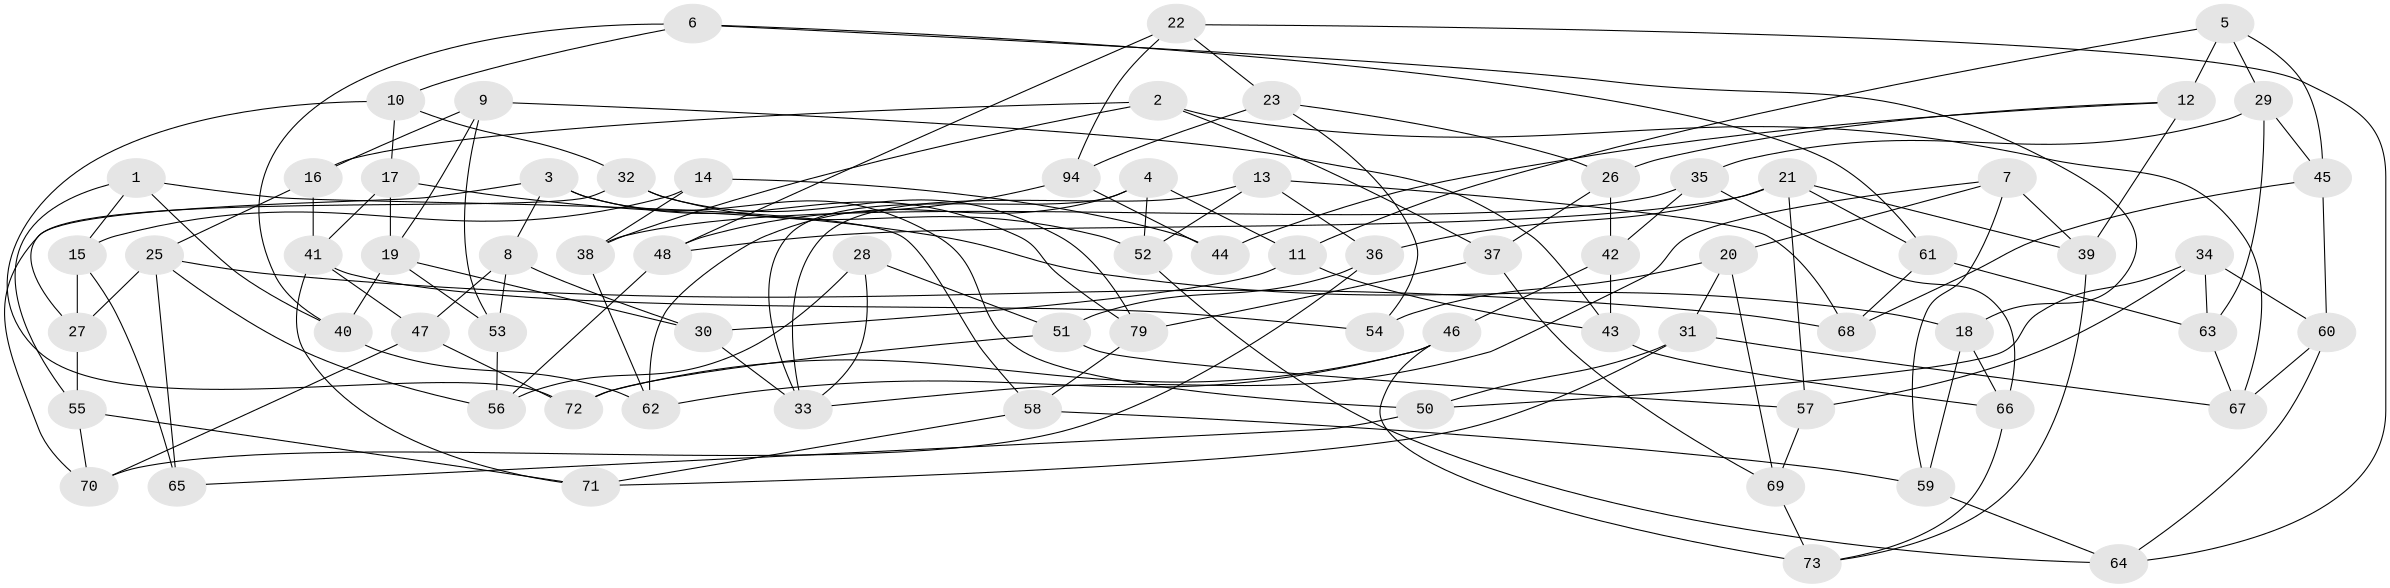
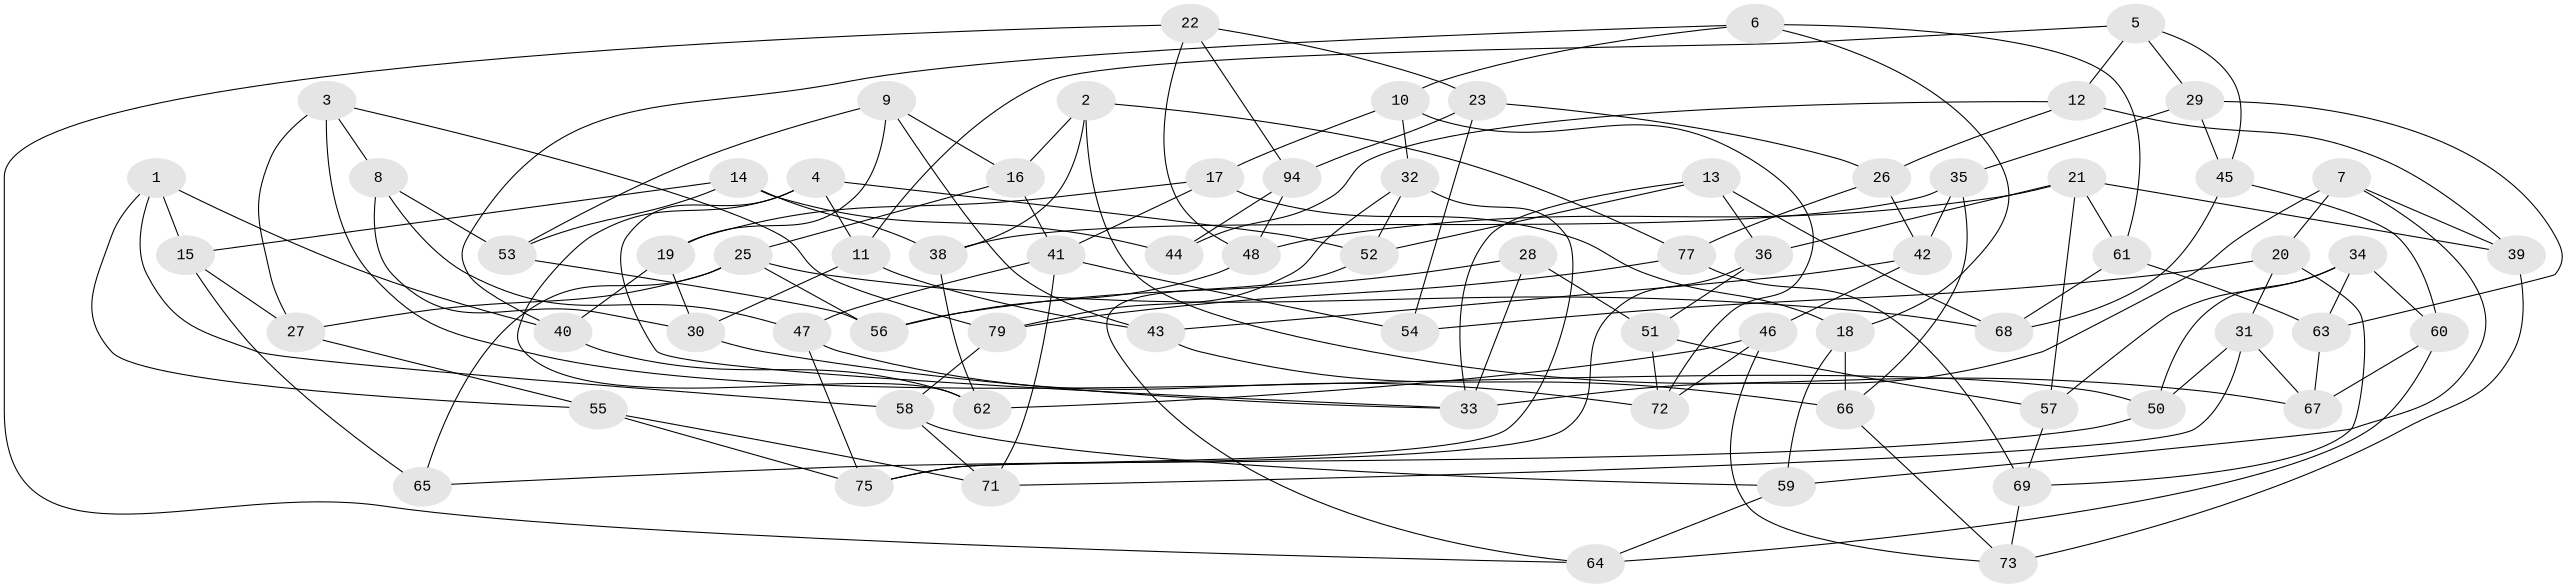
  graph {
    fontname="Liberation Mono"
    node [color=gray90 fontname="Liberation Mono" style=filled]
    edge [fontname="Liberation Mono"]
    1
    15
    40
    55
    58
    27
    65
    62
    71
-   70
+   70 [label=75]
    59
    2
    16
-   37
+   37 [label=77]
    38
    67
    25
    41
    n19 [label=79]
    69
    3
    8
    50
    30
    47
    53
    4
    11
    52
    33
    43
    64
    5
    12
    29
    45
    39
    26
    44
    35
    63
    68
    60
    6
    10
    18
    61
    17
    32
    72
    66
    7
    20
    54
    31
    73
    56
    9
    19
    42
    13
    36
    51
    14
    21
    48
    57
    22
    23
    n70 [label=94]
    46
    28
    34
    1 -- 15
    1 -- 40
    1 -- 55
    1 -- 58
    15 -- 27
    15 -- 65
    40 -- 62
    55 -- 71
    55 -- 70
    58 -- 71
    58 -- 59
    27 -- 55
    59 -- 64
    2 -- 16
    2 -- 37
    2 -- 38
    2 -- 67
    16 -- 25
    16 -- 41
    37 -- n19
    37 -- 69
    38 -- 62
    25 -- 27
    25 -- 65
    25 -- 68
    25 -- 56
    41 -- 71
    41 -- 47
    41 -- 54
    n19 -- 58
    69 -- 73
    3 -- 27
    3 -- n19
    3 -- 8
    3 -- 50
    8 -- 30
    8 -- 47
    8 -- 53
    50 -- 65
    30 -- 33
    47 -- 70
    47 -- 72
    53 -- 56
    4 -- 62
    4 -- 11
    4 -- 52
    4 -- 33
    11 -- 30
    11 -- 43
    52 -- 64
    43 -- 66
    5 -- 11
    5 -- 12
    5 -- 29
    5 -- 45
    12 -- 39
    12 -- 26
    12 -- 44
    29 -- 45
    29 -- 35
    29 -- 63
    45 -- 68
    45 -- 60
    39 -- 73
    26 -- 37
    26 -- 42
    35 -- 38
    35 -- 66
    35 -- 42
    63 -- 67
    60 -- 67
    60 -- 64
    6 -- 40
    6 -- 10
    6 -- 18
    6 -- 61
    10 -- 17
    10 -- 32
    10 -- 72
    18 -- 59
    18 -- 66
    61 -- 63
    61 -- 68
    17 -- 41
    17 -- 18
    17 -- 19
    32 -- 70
    32 -- n19
    32 -- 52
    66 -- 73
    7 -- 59
    7 -- 33
    7 -- 39
    7 -- 20
    20 -- 69
    20 -- 54
    20 -- 31
    31 -- 71
    31 -- 67
    31 -- 50
    9 -- 16
    9 -- 53
    9 -- 43
    9 -- 19
    19 -- 40
    19 -- 30
    42 -- 43
    42 -- 46
    13 -- 52
    13 -- 33
    13 -- 68
    13 -- 36
    36 -- 70
    36 -- 51
    51 -- 72
    51 -- 57
    14 -- 15
    14 -- 38
-   19 -- 53
+   14 -- 53
    14 -- 44
    21 -- 39
    21 -- 61
    21 -- 36
    21 -- 48
    21 -- 57
    48 -- 56
    57 -- 69
    22 -- 64
    22 -- 48
    22 -- 23
    22 -- n70
    23 -- 26
    23 -- 54
    23 -- n70
    n70 -- 44
    n70 -- 48
    46 -- 62
    46 -- 72
    46 -- 73
    28 -- 33
    28 -- 56
    28 -- 51
    34 -- 50
    34 -- 63
    34 -- 60
    34 -- 57
  }
